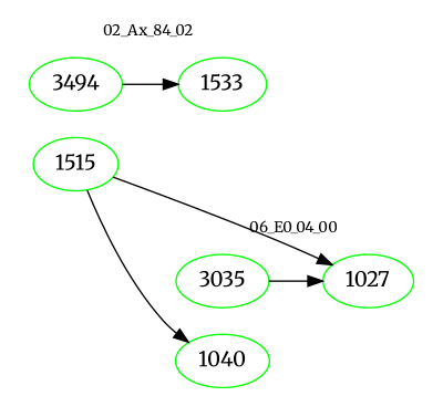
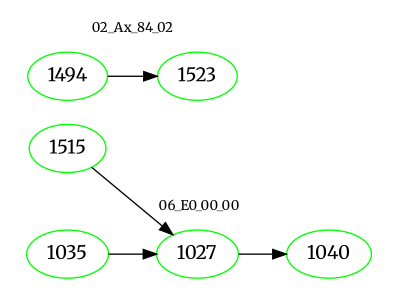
  digraph {
    fontname=Merriweather
    rankdir=LR
    node [color=green fontname=Merriweather]
    edge [color=black fontname=Merriweather]
    n1 [label=1515]
-   n2 [label=3494]
-   n3 [label=1533]
-   n4 [label=3035]
+   n2 [label=1494]
+   n3 [label=1523]
+   n4 [label=1035]
    n5 [label=1027]
    n6 [label=1040]
    subgraph cluster_1 {
      color=white
      fontsize=10
      label="02_Ax_84_02"
      n1
      n2
      n3
    }
    subgraph cluster_2 {
      color=white
      fontsize=10
-     label="06_E0_04_00"
+     label="06_E0_00_00"
      n4
      n5
      n6
    }
    n1 -> n5
    n2 -> n3
    n4 -> n5
-   n1 -> n6
+   n5 -> n6
  }
